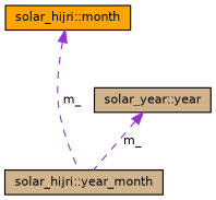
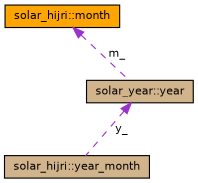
  digraph {
    node [color=black fillcolor=tan fontname=Helvetica fontsize=10 shape=record style=filled]
    edge [color=darkorchid3 dir=back fontname=Helvetica fontsize=10 labelfontname=Helvetica labelfontsize=10 style=dashed]
    n1 [fontcolor=black height=0.2 label="solar_hijri::year_month" width=0.4]
    n2 [height=0.2 label="solar_year::year" width=0.4]
    n3 [fillcolor=orange height=0.2 label="solar_hijri::month" width=0.4]
-   n2 -> n1 [label=" m_"]
-   n3 -> n1 [label=" m_"]
+   n2 -> n1 [label=" y_"]
+   n3 -> n2 [label=" m_"]
  }
